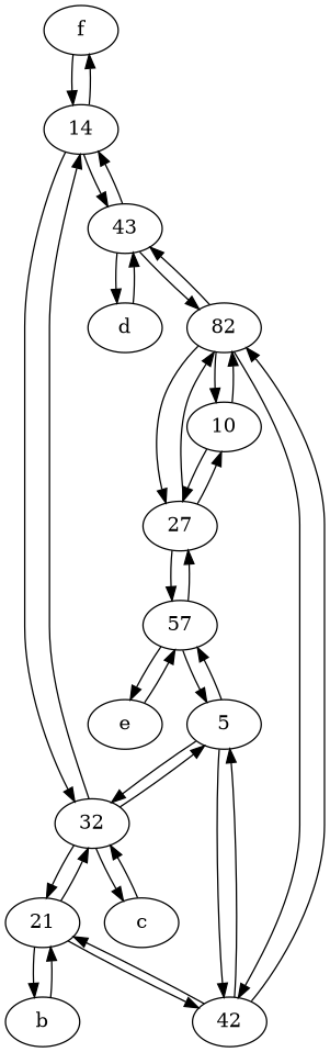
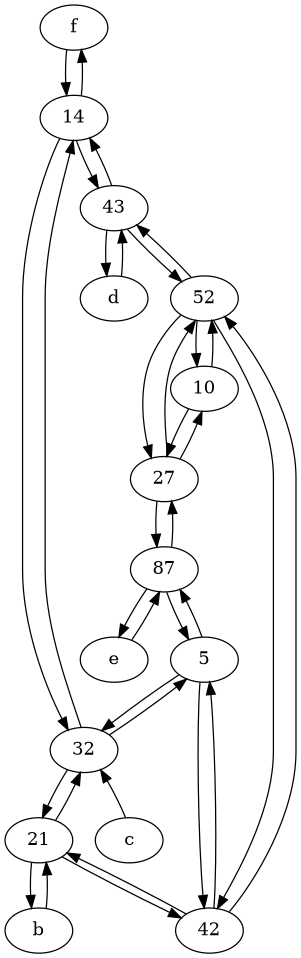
  digraph {
    f
    14
    32
    43
    5
-   57
+   57 [label=87]
    42
    27
    e
    21
    c
-   52 [label=82]
+   52
    d
    10
    b
    f -> 14
    14 -> f
    14 -> 32
    14 -> 43
    32 -> 14
    32 -> 5
    32 -> 21
-   32 -> c
    43 -> 14
    43 -> 52
    43 -> d
    5 -> 32
    5 -> 57
    5 -> 42
    57 -> 5
    57 -> 27
    57 -> e
    42 -> 5
    42 -> 21
    42 -> 52
    27 -> 57
    27 -> 52
    27 -> 10
    e -> 57
    21 -> 32
    21 -> 42
    21 -> b
    c -> 32
    52 -> 43
    52 -> 42
    52 -> 27
    52 -> 10
    d -> 43
    10 -> 27
    10 -> 52
    b -> 21
  }
